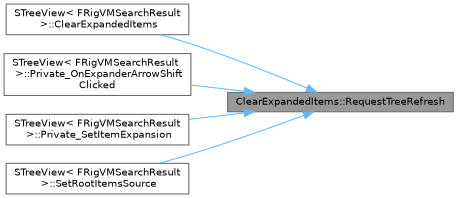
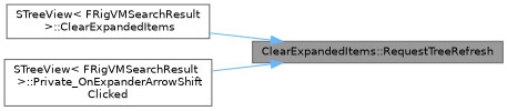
  digraph {
    rankdir=RL
    node [color=grey40 fillcolor=white fontname=Helvetica fontsize=10 shape=box style=filled]
    edge [color=steelblue1 dir=back fontname=Helvetica fontsize=10 labelfontname=Helvetica labelfontsize=10 style=solid]
    n1 [color=gray40 fillcolor=grey60 fontcolor=black height=0.2 label="ClearExpandedItems::RequestTreeRefresh" width=0.4]
    n2 [height=0.2 label="STreeView\< FRigVMSearchResult\l \>::ClearExpandedItems" width=0.4]
    n3 [height=0.2 label="STreeView\< FRigVMSearchResult\l \>::Private_OnExpanderArrowShift\lClicked" width=0.4]
-   n4 [height=0.2 label="STreeView\< FRigVMSearchResult\l \>::Private_SetItemExpansion" width=0.4]
-   n5 [height=0.2 label="STreeView\< FRigVMSearchResult\l \>::SetRootItemsSource" width=0.4]
    n1 -> n2
    n1 -> n3
-   n1 -> n4
-   n1 -> n5
  }
